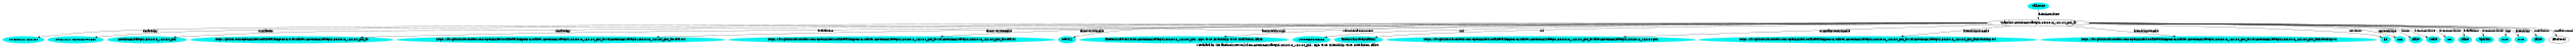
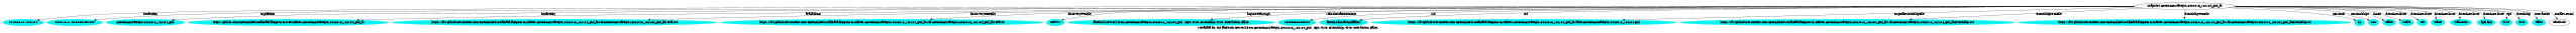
  digraph {
    label="Metadata for the facebook network from AntonioAnzoategui18022013_182134_gml . Ego: True. Friendship: True. Interaction: False."
    node [color="#02F3F1" style=filled]
    n1 [label="2013-02-18 18:21:34"]
    "Snapshot AntonioAnzoategui18022013_182134_gml_fb" [color="" style=""]
    n3 [label="2015-12-11 48:02:58.091364"]
    n4 [label=AntonioAnzoategui18022013_182134_gml]
    n5 [label="https://github.com/OpenLinkedSocialData/fbEgoGML/tree/master/AntonioAnzoategui18022013_182134_gml_fb"]
    n6 [label="https://raw.githubusercontent.com/OpenLinkedSocialData/fbEgoGML/master/AntonioAnzoategui18022013_182134_gml_fb/rdf/AntonioAnzoategui18022013_182134_gml_fbMeta.owl"]
    n7 [label="https://raw.githubusercontent.com/OpenLinkedSocialData/fbEgoGML/master/AntonioAnzoategui18022013_182134_gml_fb/rdf/AntonioAnzoategui18022013_182134_gml_fbMeta.ttl"]
    n8 [label=Netvizz]
    n9 [label="facebook network from AntonioAnzoategui18022013_182134_gml . Ego: True. Friendship: True. Interaction: False."]
    n10 [label=100003608428288]
    n11 [label="antonio.anzoateguifabbri"]
    n12 [label="https://raw.githubusercontent.com/OpenLinkedSocialData/fbEgoGML/master/AntonioAnzoategui18022013_182134_gml_fb/base/AntonioAnzoategui18022013_182134.gml"]
    n13 [label="https://raw.githubusercontent.com/OpenLinkedSocialData/fbEgoGML/master/AntonioAnzoategui18022013_182134_gml_fb/rdf/AntonioAnzoategui18022013_182134_gml_fbFriendship.owl"]
    n14 [label="https://raw.githubusercontent.com/OpenLinkedSocialData/fbEgoGML/master/AntonioAnzoategui18022013_182134_gml_fb/rdf/AntonioAnzoategui18022013_182134_gml_fbFriendship.ttl"]
    n15 [label=52]
    n16 [label=328]
    n17 [label=False]
    n18 [label=locale]
    n19 [label=sex]
    n20 [label=name]
    n21 [label=wallcount]
    n22 [label=agerank]
    n23 [label=True]
    n24 [label=True]
    n25 [label=False]
    Facebook [color="" style=""]
    "Snapshot AntonioAnzoategui18022013_182134_gml_fb" -> n1 [label=donatedBy]
    "Snapshot AntonioAnzoategui18022013_182134_gml_fb" -> n3 [label=triplifiedIn]
    "Snapshot AntonioAnzoategui18022013_182134_gml_fb" -> n4 [label=donatedBy]
    "Snapshot AntonioAnzoategui18022013_182134_gml_fb" -> n5 [label=availableAt]
    "Snapshot AntonioAnzoategui18022013_182134_gml_fb" -> n6 [label=discorveryRDFFile]
    "Snapshot AntonioAnzoategui18022013_182134_gml_fb" -> n7 [label=discoveryTTLFile]
    "Snapshot AntonioAnzoategui18022013_182134_gml_fb" -> n8 [label=acquiredThrough]
    "Snapshot AntonioAnzoategui18022013_182134_gml_fb" -> n9 [label="rdf-schema#comment"]
    "Snapshot AntonioAnzoategui18022013_182134_gml_fb" -> n10 [label=uid]
    "Snapshot AntonioAnzoategui18022013_182134_gml_fb" -> n11 [label=sid]
    "Snapshot AntonioAnzoategui18022013_182134_gml_fb" -> n12 [label=originalFriendshipFile]
    "Snapshot AntonioAnzoategui18022013_182134_gml_fb" -> n13 [label=friendshipXMLFile]
    "Snapshot AntonioAnzoategui18022013_182134_gml_fb" -> n14 [label=friendshipTTLFile]
    "Snapshot AntonioAnzoategui18022013_182134_gml_fb" -> n15 [label=nFriends]
    "Snapshot AntonioAnzoategui18022013_182134_gml_fb" -> n16 [label=nFriendships]
    "Snapshot AntonioAnzoategui18022013_182134_gml_fb" -> n17 [label=fAnon]
    "Snapshot AntonioAnzoategui18022013_182134_gml_fb" -> n18 [label=friendAttribute]
    "Snapshot AntonioAnzoategui18022013_182134_gml_fb" -> n19 [label=friendAttribute]
-   "Snapshot AntonioAnzoategui18022013_182134_gml_fb" -> n20 [label=availableAt]
-   n21 -> "Snapshot AntonioAnzoategui18022013_182134_gml_fb" [label=friendAttribute]
+   "Snapshot AntonioAnzoategui18022013_182134_gml_fb" -> n20 [label=friendAttribute]
+   "Snapshot AntonioAnzoategui18022013_182134_gml_fb" -> n21 [label=friendAttribute]
    "Snapshot AntonioAnzoategui18022013_182134_gml_fb" -> n22 [label=friendAttribute]
    "Snapshot AntonioAnzoategui18022013_182134_gml_fb" -> n23 [label=ego]
    "Snapshot AntonioAnzoategui18022013_182134_gml_fb" -> n24 [label=friendship]
    "Snapshot AntonioAnzoategui18022013_182134_gml_fb" -> n25 [label=interaction]
    "Snapshot AntonioAnzoategui18022013_182134_gml_fb" -> Facebook [label=socialProtocol]
  }
